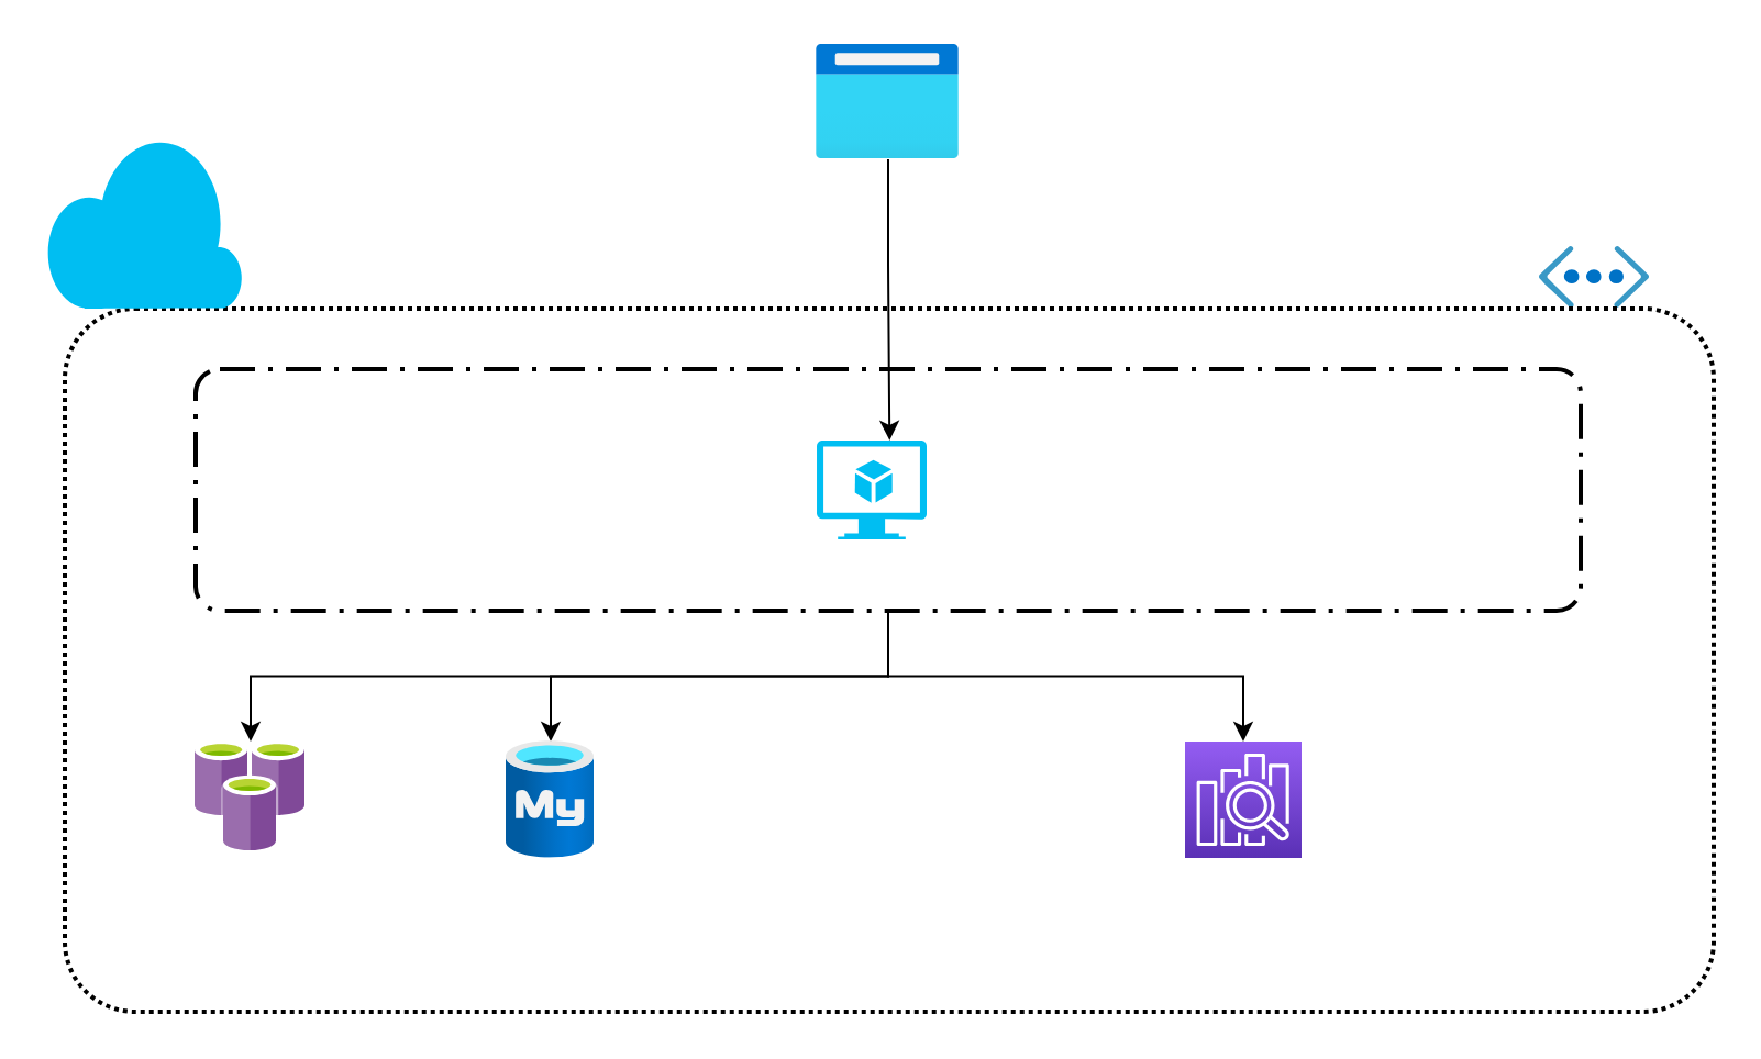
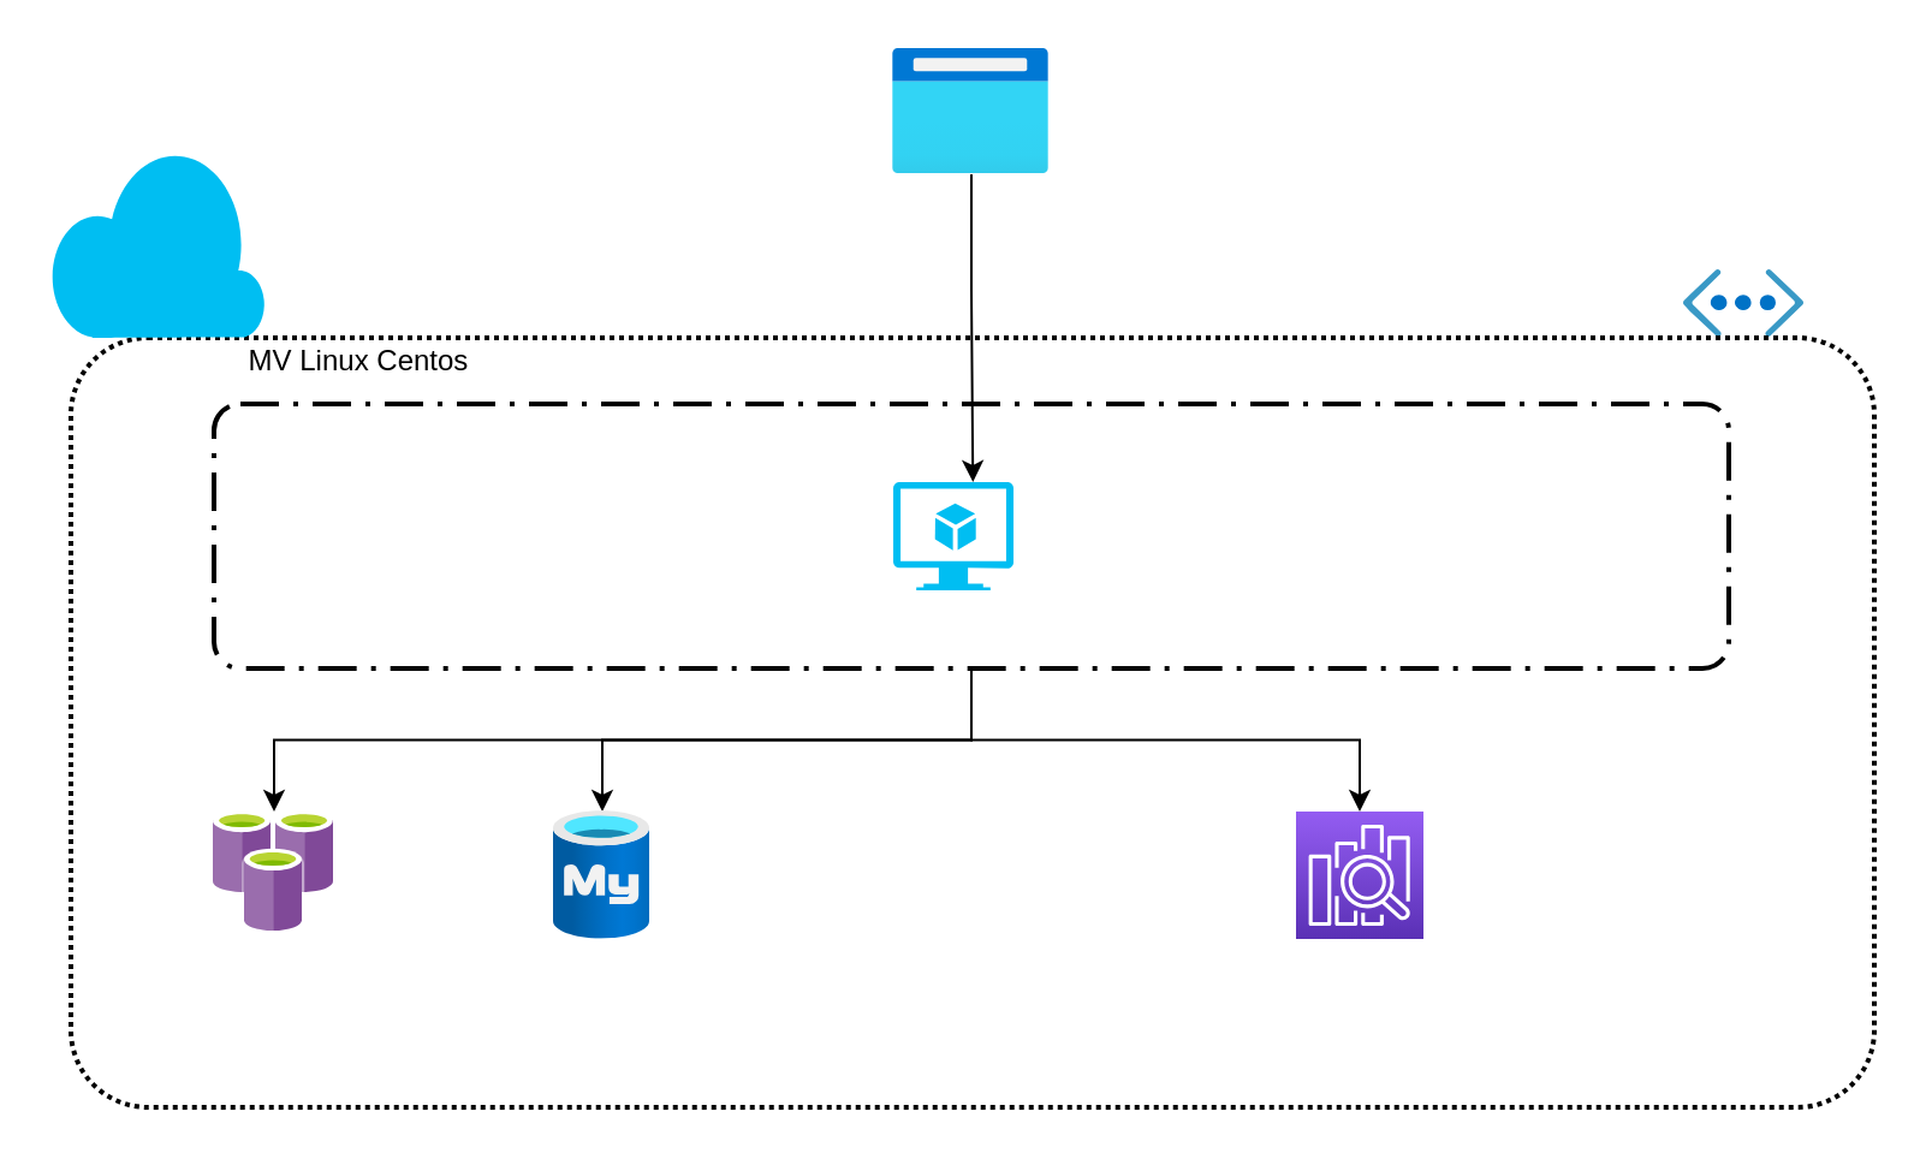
  <mxCell id="0" />
  <mxCell id="1" parent="0" />
  <mxCell id="2" style="edgeStyle=orthogonalEdgeStyle;rounded=0;orthogonalLoop=1;jettySize=auto;html=1;entryX=0.501;entryY=0.295;entryDx=0;entryDy=0;entryPerimeter=0;" edge="1" parent="1" source="3" target="11"><mxGeometry relative="1" as="geometry"><mxPoint x="404" y="190" as="targetPoint" /></mxGeometry></mxCell>
  <mxCell id="3" value="" style="aspect=fixed;html=1;points=[];align=center;image;fontSize=12;image=img/lib/azure2/general/Browser.svg;" vertex="1" parent="1"><mxGeometry x="371" y="20" width="65" height="52" as="geometry" /></mxCell>
  <mxCell id="4" value="" style="aspect=fixed;html=1;points=[];align=center;image;fontSize=12;image=img/lib/mscae/Virtual_Network_Classic.svg;" vertex="1" parent="1"><mxGeometry x="700" y="112" width="50" height="28.0" as="geometry" /></mxCell>
  <mxCell id="5" value="" style="rounded=1;arcSize=10;dashed=1;fillColor=none;gradientColor=none;dashPattern=1 1;strokeWidth=2;" vertex="1" parent="1"><mxGeometry x="29" y="140" width="750" height="320" as="geometry" /></mxCell>
  <mxCell id="6" value="" style="verticalLabelPosition=bottom;html=1;verticalAlign=top;align=center;strokeColor=none;fillColor=#00BEF2;shape=mxgraph.azure.virtual_machine_feature;pointerEvents=1;" vertex="1" parent="1"><mxGeometry x="371" y="200" width="50" height="45" as="geometry" /></mxCell>
+ <mxCell id="7" value="MV Linux Centos" style="text;html=1;strokeColor=none;fillColor=none;align=center;verticalAlign=middle;whiteSpace=wrap;rounded=0;" vertex="1" parent="1"><mxGeometry x="88.5" y="140" width="120" height="20" as="geometry" /></mxCell>
  <mxCell id="8" style="edgeStyle=orthogonalEdgeStyle;rounded=0;orthogonalLoop=1;jettySize=auto;html=1;" edge="1" parent="1" source="11" target="13"><mxGeometry relative="1" as="geometry" /></mxCell>
  <mxCell id="9" style="edgeStyle=orthogonalEdgeStyle;rounded=0;orthogonalLoop=1;jettySize=auto;html=1;" edge="1" parent="1" source="11" target="14"><mxGeometry relative="1" as="geometry" /></mxCell>
  <mxCell id="10" style="edgeStyle=orthogonalEdgeStyle;rounded=0;orthogonalLoop=1;jettySize=auto;html=1;exitX=0.5;exitY=1;exitDx=0;exitDy=0;" edge="1" parent="1" source="11" target="15"><mxGeometry relative="1" as="geometry" /></mxCell>
  <mxCell id="11" value="" style="rounded=1;arcSize=10;dashed=1;fillColor=none;gradientColor=none;dashPattern=8 3 1 3;strokeWidth=2;" vertex="1" parent="1"><mxGeometry x="88.5" y="167.5" width="630" height="110" as="geometry" /></mxCell>
  <mxCell id="12" value="" style="shape=image;html=1;verticalAlign=top;verticalLabelPosition=bottom;labelBackgroundColor=#ffffff;imageAspect=0;aspect=fixed;image=https://cdn4.iconfinder.com/data/icons/logos-brands-5/24/nginx-128.png" vertex="1" parent="1"><mxGeometry x="410" y="220" width="30" height="30" as="geometry" /></mxCell>
  <mxCell id="13" value="" style="aspect=fixed;html=1;points=[];align=center;image;fontSize=12;image=img/lib/mscae/Azure_Cache_for_Redis.svg;" vertex="1" parent="1"><mxGeometry x="88.5" y="337" width="50" height="50" as="geometry" /></mxCell>
  <mxCell id="14" value="" style="aspect=fixed;html=1;points=[];align=center;image;fontSize=12;image=img/lib/azure2/databases/Azure_Database_MySQL_Server.svg;" vertex="1" parent="1"><mxGeometry x="230" y="337" width="40" height="53.34" as="geometry" /></mxCell>
  <mxCell id="15" value="" style="points=[[0,0,0],[0.25,0,0],[0.5,0,0],[0.75,0,0],[1,0,0],[0,1,0],[0.25,1,0],[0.5,1,0],[0.75,1,0],[1,1,0],[0,0.25,0],[0,0.5,0],[0,0.75,0],[1,0.25,0],[1,0.5,0],[1,0.75,0]];outlineConnect=0;fontColor=#232F3E;gradientColor=#945DF2;gradientDirection=north;fillColor=#5A30B5;strokeColor=#ffffff;dashed=0;verticalLabelPosition=bottom;verticalAlign=top;align=center;html=1;fontSize=12;fontStyle=0;aspect=fixed;shape=mxgraph.aws4.resourceIcon;resIcon=mxgraph.aws4.elasticsearch_service;" vertex="1" parent="1"><mxGeometry x="538.5" y="337" width="53" height="53" as="geometry" /></mxCell>
  <mxCell id="16" value="" style="verticalLabelPosition=bottom;html=1;verticalAlign=top;align=center;strokeColor=none;fillColor=#00BEF2;shape=mxgraph.azure.cloud;" vertex="1" parent="1"><mxGeometry x="20" y="60" width="90" height="80" as="geometry" /></mxCell>
